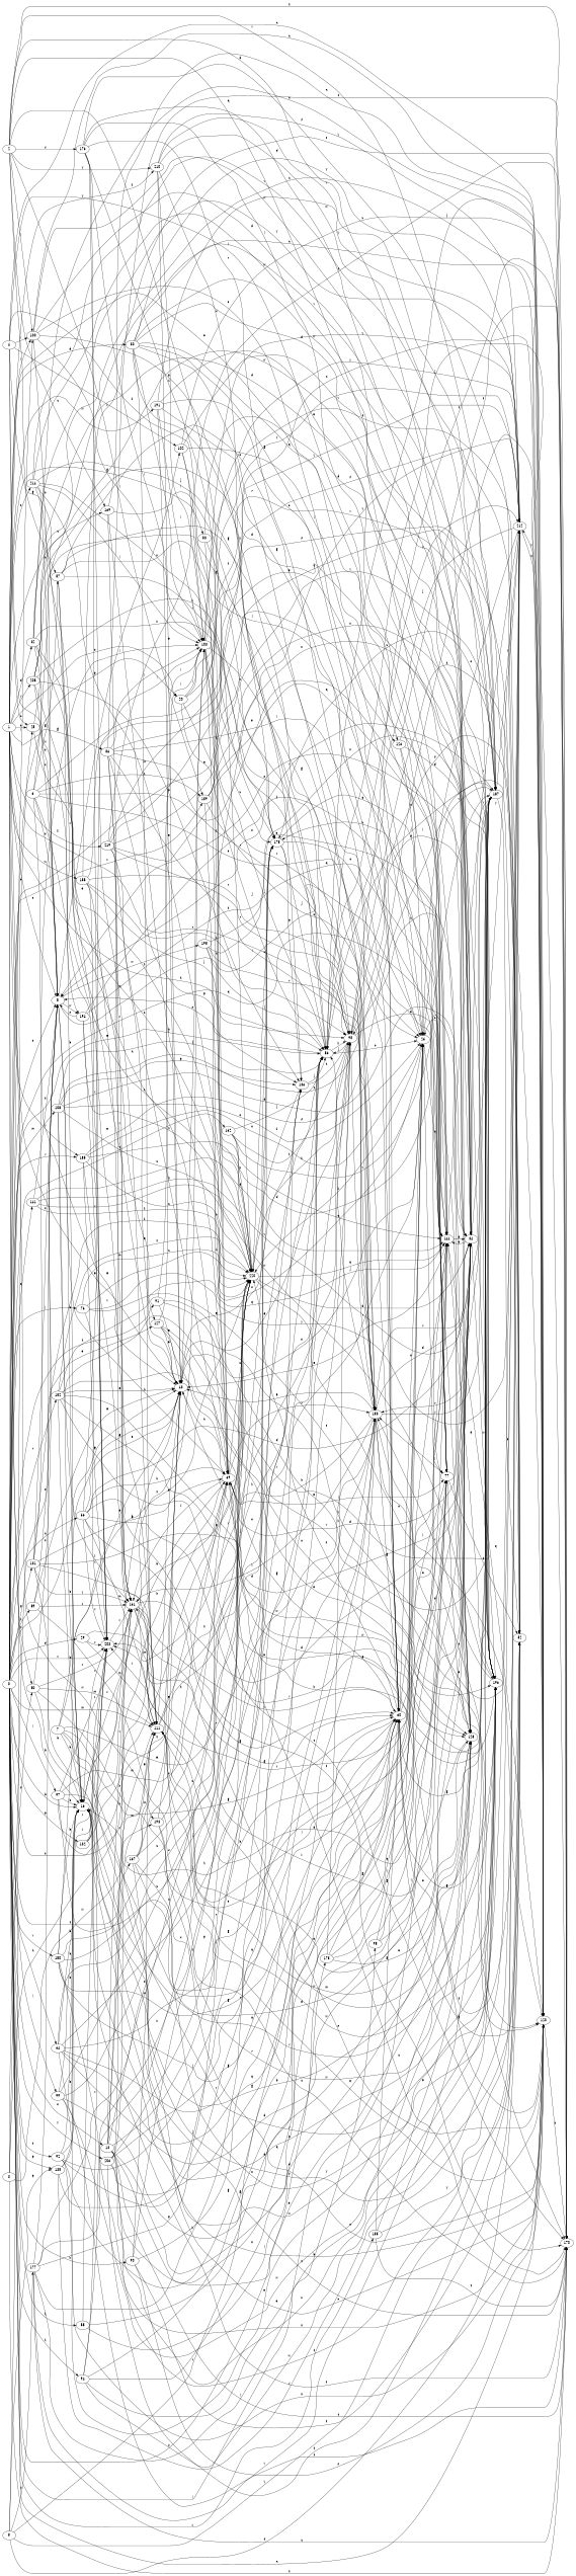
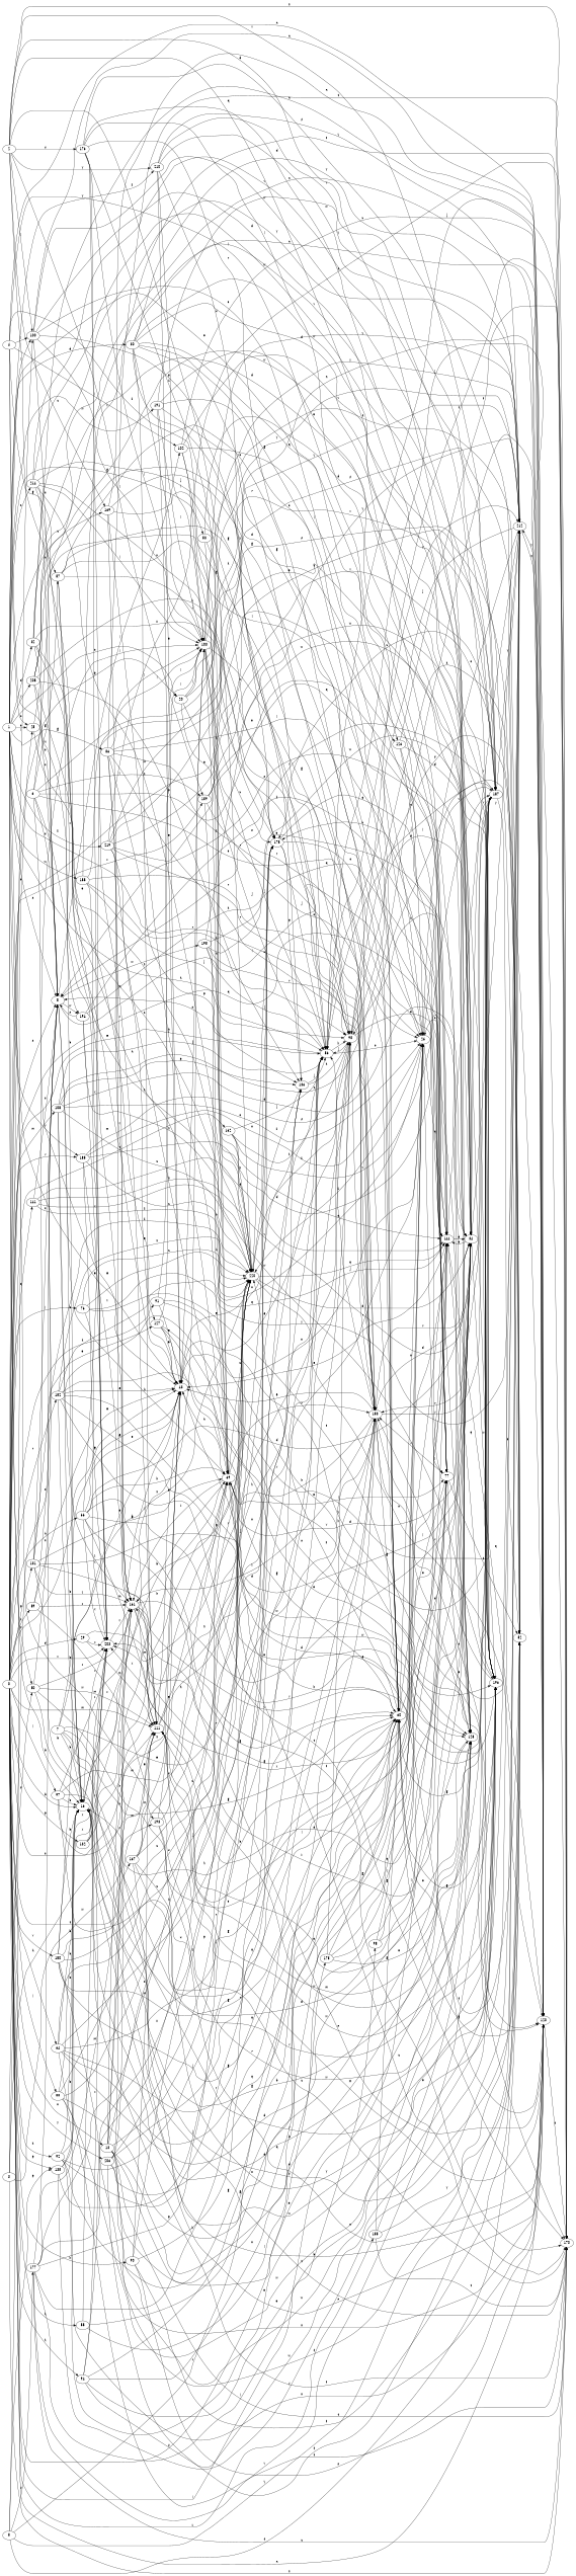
  strict digraph {
    fontname=Lato
    rankdir=LR
    node [fontname=Lato]
    edge [fontname=Lato]
    0
    8
    16
    n4 [label=13]
    20
    29
    43
    64
    66
    69
    76
    86
    88
    89
    90
    91
    92
    94
    97
    98
    99
    100
    108
    111
    120
    126
    131
    132
    135
    141
    144
    152
    155
    159
    162
    167
    175
    180
    185
    203
    206
    77
    102
    194
    195
    170
    187
    161
    196
    34
    52
    128
    153
    212
    103
    26
    95
    60
    178
    220
    136
    1
    25
    30
    32
    50
    53
    56
    169
    188
    191
    193
    208
    210
    214
    219
    2
    127
    176
    3
    4
    57
    5
    177
    6
    7
    0 -> 8 [label=a]
    0 -> 16 [label=b]
    0 -> n4 [label=c]
    0 -> 20 [label=c]
    0 -> 29 [label=d]
    0 -> 43 [label=e]
    0 -> 64 [label=h]
    0 -> 66 [label=h]
    0 -> 69 [label=h]
    0 -> 76 [label=i]
    0 -> 86 [label=j]
    0 -> 88 [label=k]
    0 -> 89 [label=k]
    0 -> 90 [label=k]
    0 -> 91 [label=k]
    0 -> 92 [label=k]
    0 -> 94 [label=k]
    0 -> 97 [label=l]
    0 -> 98 [label=l]
    0 -> 99 [label=l]
    0 -> 100 [label=l]
    0 -> 108 [label=m]
    0 -> 111 [label=m]
    0 -> 120 [label=n]
    0 -> 126 [label=o]
    0 -> 131 [label=p]
    0 -> 132 [label=p]
    0 -> 135 [label=p]
    0 -> 141 [label=q]
    0 -> 144 [label=q]
    0 -> 152 [label=r]
    0 -> 155 [label=s]
    0 -> 159 [label=s]
    0 -> 162 [label=t]
    0 -> 167 [label=t]
    0 -> 175 [label=u]
    0 -> 180 [label=v]
    0 -> 185 [label=v]
    0 -> 203 [label=x]
    0 -> 206 [label=y]
    8 -> 16 [label=b]
    8 -> 69 [label=h]
    8 -> 77 [label=i]
    8 -> 102 [label=l]
    8 -> 194 [label=w]
    8 -> 195 [label=w]
    16 -> 203 [label=x]
    16 -> 170 [label=t]
    16 -> 187 [label=v]
    16 -> 161 [label=s]
    16 -> 196 [label=w]
    n4 -> 43 [label=e]
    n4 -> 69 [label=h]
    n4 -> 86 [label=j]
    n4 -> 111 [label=m]
    n4 -> 170 [label=t]
    n4 -> 161 [label=s]
    n4 -> 196 [label=w]
    n4 -> 34 [label=d]
    n4 -> 52 [label=f]
    n4 -> 128 [label=o]
    20 -> 86 [label=j]
    20 -> 52 [label=f]
    20 -> 153 [label=r]
    20 -> 212 [label=y]
    20 -> 103 [label=l]
    29 -> 111 [label=m]
    29 -> 203 [label=x]
    29 -> 26 [label=c]
    43 -> 69 [label=h]
    43 -> 103 [label=l]
    43 -> 26 [label=c]
    64 -> 16 [label=b]
    64 -> 144 [label=q]
    64 -> 170 [label=t]
    64 -> 34 [label=d]
    64 -> 153 [label=r]
    64 -> 95 [label=k]
    64 -> 60 [label=g]
    64 -> 178 [label=u]
    66 -> 43 [label=e]
    66 -> 69 [label=h]
    66 -> 111 [label=m]
    66 -> 203 [label=x]
    66 -> 170 [label=t]
    66 -> 187 [label=v]
    66 -> 34 [label=d]
    66 -> 103 [label=l]
    66 -> 60 [label=g]
    69 -> 16 [label=b]
    69 -> 77 [label=i]
    69 -> 170 [label=t]
    69 -> 161 [label=s]
    69 -> 196 [label=w]
    69 -> 34 [label=d]
    69 -> 153 [label=r]
    69 -> 220 [label=z]
    76 -> 203 [label=x]
    76 -> 170 [label=t]
    76 -> 212 [label=y]
    76 -> 26 [label=c]
    76 -> 220 [label=z]
    86 -> 8 [label=a]
    86 -> 212 [label=y]
    86 -> 26 [label=c]
    86 -> 95 [label=k]
    88 -> 203 [label=x]
    88 -> 77 [label=i]
    88 -> 26 [label=c]
    89 -> 8 [label=a]
    89 -> 43 [label=e]
    89 -> 170 [label=t]
    89 -> 161 [label=s]
    90 -> 111 [label=m]
    90 -> 120 [label=n]
    90 -> 52 [label=f]
    90 -> 153 [label=r]
    90 -> 220 [label=z]
    91 -> 43 [label=e]
    91 -> 128 [label=o]
    91 -> 212 [label=y]
    91 -> 103 [label=l]
    92 -> 16 [label=b]
    92 -> 86 [label=j]
    92 -> 203 [label=x]
    92 -> 128 [label=o]
    92 -> 153 [label=r]
    92 -> 60 [label=g]
    94 -> 203 [label=x]
    94 -> 196 [label=w]
    94 -> 128 [label=o]
    94 -> 26 [label=c]
    94 -> 60 [label=g]
    94 -> 178 [label=u]
    97 -> 16 [label=b]
    97 -> 144 [label=q]
    97 -> 161 [label=s]
    97 -> 60 [label=g]
    97 -> 178 [label=u]
    97 -> 220 [label=z]
    98 -> 77 [label=i]
    98 -> 128 [label=o]
    98 -> 60 [label=g]
    99 -> 16 [label=b]
    99 -> 86 [label=j]
    99 -> 120 [label=n]
    99 -> 196 [label=w]
    99 -> 34 [label=d]
    99 -> 220 [label=z]
    100 -> 8 [label=a]
    100 -> 120 [label=n]
    100 -> 196 [label=w]
    100 -> 34 [label=d]
    100 -> 103 [label=l]
    100 -> 26 [label=c]
    100 -> 136 [label=p]
    108 -> 16 [label=b]
    108 -> 86 [label=j]
    108 -> 170 [label=t]
    108 -> 161 [label=s]
    108 -> 34 [label=d]
    108 -> 26 [label=c]
    108 -> 220 [label=z]
    108 -> 136 [label=p]
    111 -> 43 [label=e]
    111 -> 86 [label=j]
    111 -> 203 [label=x]
    111 -> 77 [label=i]
    111 -> 196 [label=w]
    111 -> 34 [label=d]
    111 -> 128 [label=o]
    111 -> 95 [label=k]
    120 -> 16 [label=b]
    120 -> 43 [label=e]
    120 -> 86 [label=j]
    120 -> 111 [label=m]
    120 -> 144 [label=q]
    120 -> 170 [label=t]
    120 -> 212 [label=y]
    120 -> 95 [label=k]
    126 -> 77 [label=i]
    126 -> 170 [label=t]
    126 -> 34 [label=d]
    126 -> 26 [label=c]
    131 -> 8 [label=a]
    131 -> 16 [label=b]
    131 -> 69 [label=h]
    131 -> 187 [label=v]
    131 -> 161 [label=s]
    131 -> 34 [label=d]
    131 -> 103 [label=l]
    131 -> 220 [label=z]
    132 -> 43 [label=e]
    132 -> 69 [label=h]
    132 -> 203 [label=x]
    132 -> 103 [label=l]
    135 -> 16 [label=b]
    135 -> 86 [label=j]
    135 -> 203 [label=x]
    135 -> 212 [label=y]
    141 -> 8 [label=a]
    141 -> 144 [label=q]
    141 -> 187 [label=v]
    141 -> 196 [label=w]
    141 -> 220 [label=z]
    144 -> 8 [label=a]
    144 -> 43 [label=e]
    144 -> 203 [label=x]
    144 -> 34 [label=d]
    144 -> 212 [label=y]
    144 -> 26 [label=c]
    144 -> 178 [label=u]
    152 -> 16 [label=b]
    152 -> 43 [label=e]
    152 -> 120 [label=n]
    152 -> 144 [label=q]
    152 -> 170 [label=t]
    152 -> 187 [label=v]
    152 -> 196 [label=w]
    152 -> 128 [label=o]
    152 -> 220 [label=z]
    155 -> 170 [label=t]
    155 -> 128 [label=o]
    155 -> 212 [label=y]
    155 -> 60 [label=g]
    159 -> 69 [label=h]
    159 -> 144 [label=q]
    159 -> 187 [label=v]
    159 -> 196 [label=w]
    159 -> 26 [label=c]
    162 -> 86 [label=j]
    162 -> 144 [label=q]
    162 -> 187 [label=v]
    162 -> 95 [label=k]
    162 -> 220 [label=z]
    167 -> 43 [label=e]
    167 -> 69 [label=h]
    167 -> 111 [label=m]
    167 -> 120 [label=n]
    167 -> 34 [label=d]
    167 -> 212 [label=y]
    167 -> 220 [label=z]
    175 -> 144 [label=q]
    175 -> 77 [label=i]
    175 -> 128 [label=o]
    175 -> 95 [label=k]
    175 -> 60 [label=g]
    180 -> 16 [label=b]
    180 -> 43 [label=e]
    180 -> 86 [label=j]
    180 -> 120 [label=n]
    180 -> 144 [label=q]
    180 -> 60 [label=g]
    180 -> 220 [label=z]
    185 -> 203 [label=x]
    185 -> 161 [label=s]
    185 -> 34 [label=d]
    185 -> 52 [label=f]
    185 -> 26 [label=c]
    185 -> 220 [label=z]
    203 -> 161 [label=s]
    206 -> 111 [label=m]
    206 -> 144 [label=q]
    206 -> 161 [label=s]
    206 -> 52 [label=f]
    206 -> 153 [label=r]
    206 -> 60 [label=g]
    206 -> 136 [label=p]
    77 -> 52 [label=f]
    77 -> 128 [label=o]
    77 -> 153 [label=r]
    102 -> 120 [label=u]
    102 -> 77 [label=i]
    102 -> 187 [label=v]
    102 -> 103 [label=l]
    102 -> 220 [label=z]
    194 -> 8 [label=a]
    194 -> 203 [label=x]
    194 -> 187 [label=v]
    194 -> 128 [label=o]
    194 -> 220 [label=z]
    195 -> 69 [label=h]
    195 -> 86 [label=j]
    195 -> 144 [label=q]
    195 -> 196 [label=w]
    195 -> 153 [label=r]
    195 -> 212 [label=y]
    170 -> 86 [label=j]
    170 -> 95 [label=k]
    187 -> 86 [label=j]
    187 -> 111 [label=m]
    187 -> 52 [label=f]
    187 -> 153 [label=r]
    187 -> 212 [label=y]
    187 -> 60 [label=g]
    187 -> 178 [label=u]
    161 -> 111 [label=m]
    161 -> 120 [label=n]
    161 -> 196 [label=w]
    161 -> 34 [label=d]
    161 -> 60 [label=g]
    161 -> 136 [label=p]
    196 -> 16 [label=b]
    196 -> 144 [label=q]
    196 -> 153 [label=r]
    196 -> 60 [label=g]
    34 -> 8 [label=a]
    34 -> 144 [label=q]
    34 -> 187 [label=v]
    34 -> 196 [label=w]
    34 -> 153 [label=r]
    34 -> 212 [label=y]
    52 -> 60 [label=g]
    128 -> 16 [label=b]
    128 -> 161 [label=s]
    128 -> 95 [label=k]
    153 -> 43 [label=e]
    153 -> 69 [label=h]
    153 -> 86 [label=j]
    153 -> 120 [label=n]
    153 -> 187 [label=v]
    153 -> 161 [label=s]
    153 -> 34 [label=d]
    153 -> 128 [label=o]
    153 -> 60 [label=g]
    212 -> 86 [label=j]
    212 -> 120 [label=n]
    212 -> 26 [label=c]
    103 -> 69 [label=h]
    103 -> 86 [label=j]
    103 -> 187 [label=v]
    103 -> 52 [label=f]
    103 -> 212 [label=y]
    103 -> 95 [label=k]
    103 -> 60 [label=g]
    103 -> 178 [label=u]
    26 -> 144 [label=q]
    26 -> 77 [label=i]
    26 -> 187 [label=v]
    26 -> 220 [label=z]
    95 -> 43 [label=e]
    95 -> 86 [label=j]
    95 -> 203 [label=x]
    95 -> 34 [label=d]
    95 -> 52 [label=f]
    95 -> 128 [label=o]
    95 -> 153 [label=r]
    95 -> 220 [label=z]
    60 -> 16 [label=b]
    60 -> 69 [label=h]
    60 -> 77 [label=i]
    60 -> 34 [label=d]
    60 -> 52 [label=f]
    60 -> 26 [label=c]
    60 -> 220 [label=z]
    178 -> 86 [label=j]
    178 -> 144 [label=q]
    178 -> 26 [label=c]
    178 -> 136 [label=p]
    220 -> 43 [label=e]
    220 -> 120 [label=n]
    220 -> 144 [label=q]
    220 -> 34 [label=d]
    220 -> 178 [label=u]
    136 -> 86 [label=j]
    136 -> 95 [label=k]
    136 -> 220 [label=z]
    1 -> 8 [label=a]
    1 -> 16 [label=b]
    1 -> 20 [label=c]
    1 -> 43 [label=e]
    1 -> 100 [label=l]
    1 -> 126 [label=o]
    1 -> 185 [label=v]
    1 -> 153 [label=r]
    1 -> 95 [label=k]
    1 -> 25 [label=c]
    1 -> 30 [label=d]
    1 -> 32 [label=d]
    1 -> 50 [label=f]
    1 -> 53 [label=g]
    1 -> 56 [label=g]
    1 -> 169 [label=t]
    1 -> 188 [label=w]
    1 -> 191 [label=w]
    1 -> 193 [label=w]
    1 -> 208 [label=y]
    1 -> 210 [label=y]
    1 -> 214 [label=z]
    1 -> 219 [label=z]
    25 -> 60 [label=g]
    25 -> 220 [label=z]
    30 -> 111 [label=m]
    30 -> 144 [label=q]
    30 -> 187 [label=v]
    30 -> 196 [label=w]
    30 -> 34 [label=d]
    30 -> 153 [label=r]
    30 -> 212 [label=y]
    30 -> 103 [label=l]
    30 -> 95 [label=k]
    30 -> 60 [label=g]
    32 -> 8 [label=a]
    32 -> 69 [label=h]
    32 -> 120 [label=n]
    32 -> 203 [label=x]
    32 -> 34 [label=d]
    32 -> 212 [label=y]
    32 -> 178 [label=u]
    50 -> 8 [label=a]
    50 -> 111 [label=m]
    50 -> 170 [label=t]
    50 -> 161 [label=s]
    50 -> 26 [label=c]
    53 -> 69 [label=h]
    53 -> 34 [label=d]
    53 -> 178 [label=u]
    56 -> 43 [label=e]
    56 -> 77 [label=i]
    56 -> 170 [label=t]
    56 -> 161 [label=s]
    56 -> 128 [label=o]
    56 -> 153 [label=r]
    56 -> 103 [label=l]
    56 -> 95 [label=k]
    56 -> 136 [label=p]
    169 -> 69 [label=h]
    169 -> 120 [label=n]
    169 -> 161 [label=s]
    169 -> 95 [label=k]
+   169 -> 60 [label=g]
    188 -> 86 [label=j]
    188 -> 203 [label=x]
    188 -> 170 [label=t]
    188 -> 52 [label=f]
    188 -> 153 [label=r]
    188 -> 95 [label=k]
    191 -> 43 [label=e]
    191 -> 128 [label=o]
    191 -> 212 [label=y]
    191 -> 103 [label=l]
    191 -> 26 [label=c]
    191 -> 60 [label=g]
    193 -> 43 [label=e]
    193 -> 120 [label=n]
    193 -> 196 [label=w]
    193 -> 220 [label=z]
    208 -> 8 [label=a]
    208 -> 120 [label=n]
    208 -> 196 [label=w]
    208 -> 34 [label=d]
    208 -> 95 [label=k]
    208 -> 220 [label=z]
    208 -> 136 [label=p]
    210 -> 43 [label=e]
    210 -> 187 [label=v]
    210 -> 196 [label=w]
    210 -> 212 [label=y]
    210 -> 103 [label=l]
    210 -> 178 [label=u]
    214 -> 8 [label=a]
    214 -> 43 [label=e]
    214 -> 86 [label=j]
    214 -> 187 [label=v]
    214 -> 196 [label=w]
    214 -> 103 [label=l]
    214 -> 178 [label=u]
    214 -> 220 [label=z]
    219 -> 69 [label=h]
    219 -> 120 [label=n]
    219 -> 170 [label=t]
    219 -> 161 [label=s]
    219 -> 196 [label=w]
    219 -> 52 [label=f]
    219 -> 153 [label=r]
    219 -> 212 [label=y]
    2 -> 100 [label=l]
    2 -> 144 [label=q]
    2 -> 159 [label=s]
    2 -> 170 [label=t]
    2 -> 187 [label=v]
    2 -> 34 [label=d]
    2 -> 220 [label=z]
    2 -> 169 [label=t]
    2 -> 210 [label=y]
    2 -> 127 [label=o]
    2 -> 176 [label=u]
    127 -> 43 [label=e]
    127 -> 187 [label=v]
    127 -> 128 [label=o]
    127 -> 103 [label=l]
    127 -> 60 [label=g]
    176 -> 111 [label=m]
    176 -> 203 [label=x]
    176 -> 77 [label=i]
    176 -> 34 [label=d]
    176 -> 52 [label=f]
    176 -> 153 [label=r]
    176 -> 103 [label=l]
    176 -> 220 [label=z]
    3 -> 69 [label=h]
    3 -> 170 [label=t]
    3 -> 50 [label=f]
    3 -> 193 [label=w]
    3 -> 127 [label=o]
    4 -> 100 [label=l]
    4 -> 120 [label=n]
    4 -> 77 [label=i]
    4 -> 102 [label=l]
    4 -> 194 [label=w]
    4 -> 220 [label=z]
    4 -> 25 [label=c]
    4 -> 57 [label=g]
    57 -> 16 [label=b]
    57 -> 86 [label=j]
    57 -> 111 [label=m]
    57 -> 77 [label=i]
    57 -> 26 [label=c]
    57 -> 60 [label=g]
    5 -> 135 [label=p]
    5 -> 52 [label=f]
    5 -> 153 [label=r]
    5 -> 212 [label=y]
    5 -> 25 [label=c]
    5 -> 177 [label=u]
    177 -> 8 [label=a]
-   188 -> 111 [label=m]
+   177 -> 111 [label=m]
    177 -> 77 [label=i]
    177 -> 170 [label=t]
    177 -> 187 [label=v]
    177 -> 95 [label=k]
    177 -> 178 [label=u]
    177 -> 220 [label=z]
    177 -> 136 [label=p]
    6 -> 8 [label=a]
    6 -> 43 [label=e]
    6 -> 120 [label=n]
    6 -> 159 [label=s]
    6 -> 128 [label=o]
    6 -> 212 [label=y]
    6 -> 26 [label=c]
    6 -> 220 [label=z]
    6 -> 57 [label=g]
    7 -> 16 [label=b]
    7 -> 43 [label=e]
    7 -> 52 [label=f]
    7 -> 153 [label=r]
    7 -> 212 [label=y]
    7 -> 60 [label=g]
    7 -> 220 [label=z]
  }
